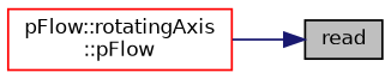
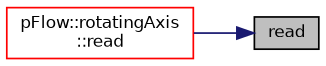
  digraph {
    rankdir=RL
    node [fontname=Helvetica fontsize=10 shape=record style=filled]
    n1 [color=black fillcolor=grey75 fontcolor=black height=0.2 label=read width=0.4]
-   n2 [color=red fillcolor=white height=0.2 label="pFlow::rotatingAxis\l::pFlow" width=0.4]
+   n2 [color=red fillcolor=white height=0.2 label="pFlow::rotatingAxis\l::read" width=0.4]
    n1 -> n2 [color=midnightblue dir=back fontname=Helvetica fontsize=10 labelfontname=Helvetica labelfontsize=10 style=solid]
  }
